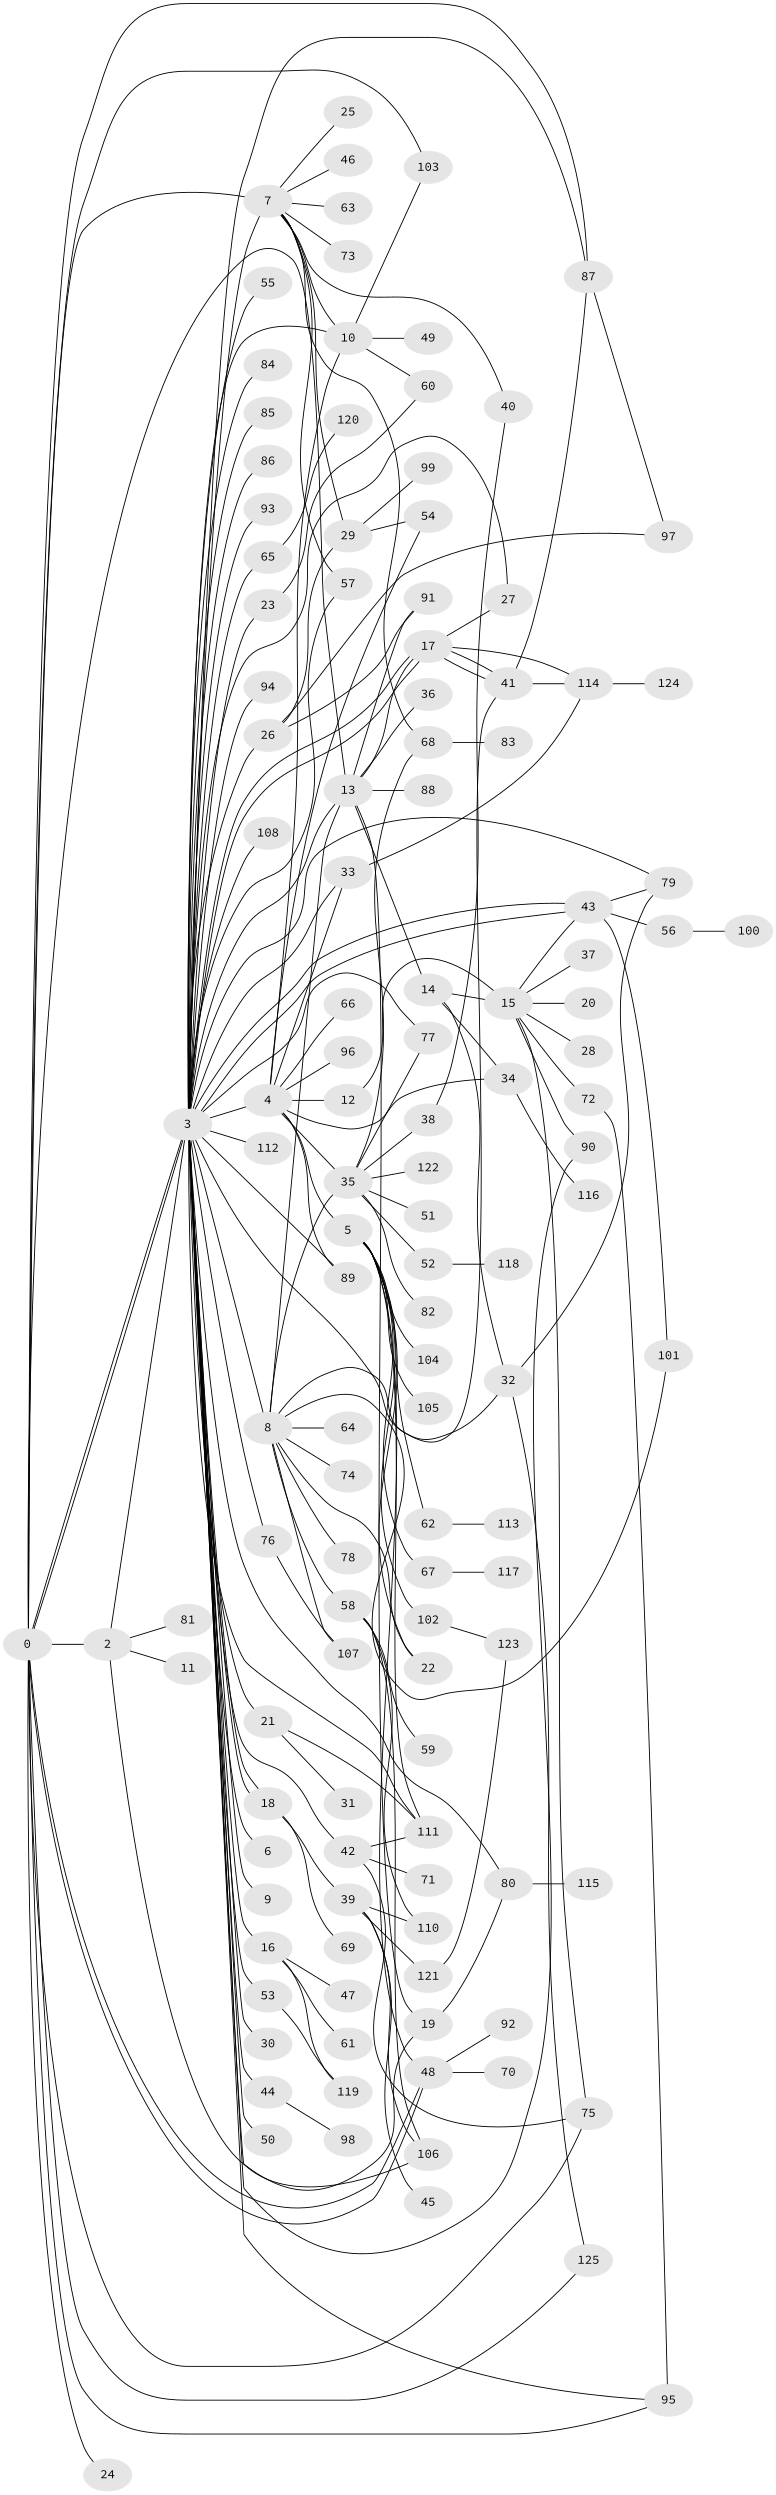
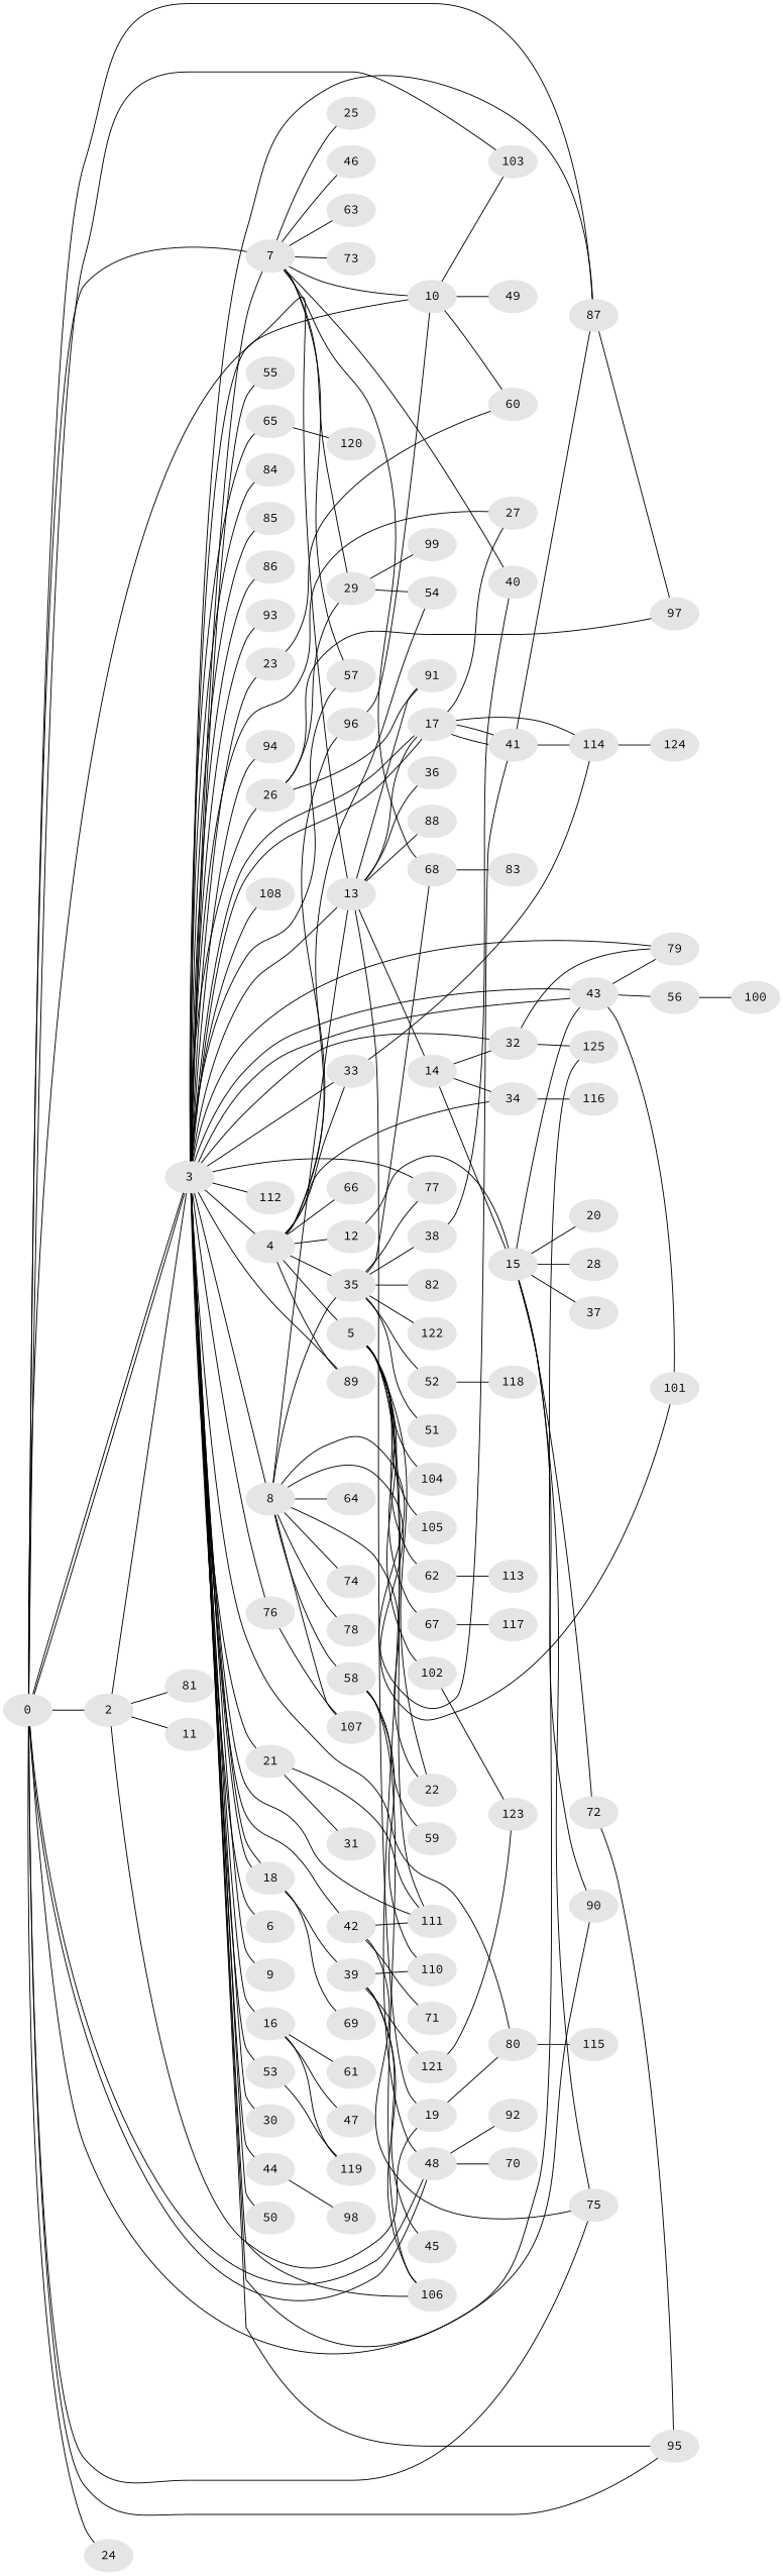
  graph {
    fontname="Source Code Pro"
    rankdir=LR
    node [color=gray90 fontname="Source Code Pro" style=filled]
    edge [fontname="Source Code Pro"]
    n1 [label=0]
    2
    3
    7
    13
    24
    48
    75
    87
    95
    103
    125
    11
    19
    81
    4
    6
    8
    9
    10
    16
    17
    18
    21
    23
    26
    27
    30
    32
    33
    42
    43
    44
    50
    53
    55
    57
    65
    76
    77
    79
    80
    84
    85
    86
    89
    90
    93
    94
    106
    108
    111
    112
    25
    29
    40
    46
    63
    68
    73
    14
    36
    88
    91
    70
    92
    97
    5
    12
    34
    35
    54
    66
    96
    22
    41
    58
    64
    74
    78
    101
    107
    49
    60
    47
    61
    119
    114
    39
    69
    31
    71
    56
    98
    120
    115
    62
    67
    102
    104
    105
    15
    116
    38
    51
    52
    82
    122
    113
    117
    123
    99
    83
    110
    59
    20
    28
    37
    72
    124
    45
    121
    118
    100
    n1 -- 2
    n1 -- 3
    n1 -- 3
    n1 -- 7
    n1 -- 13
    n1 -- 24
    n1 -- 48
    n1 -- 48
    n1 -- 75
    n1 -- 87
    n1 -- 95
    n1 -- 103
    n1 -- 125
    2 -- 3
    2 -- 11
    2 -- 19
    2 -- 81
    3 -- 7
    3 -- 13
    3 -- 87
    3 -- 95
    3 -- 4
    3 -- 6
    3 -- 8
    3 -- 9
    3 -- 10
    3 -- 16
    3 -- 17
    3 -- 17
    3 -- 18
    3 -- 18
    3 -- 21
    3 -- 23
    3 -- 26
    3 -- 27
    3 -- 30
    3 -- 32
    3 -- 33
    3 -- 42
    3 -- 43
    3 -- 43
    3 -- 44
    3 -- 50
    3 -- 53
    3 -- 55
    3 -- 57
    3 -- 65
    3 -- 76
    3 -- 77
    3 -- 79
    3 -- 80
    3 -- 84
    3 -- 85
    3 -- 86
    3 -- 89
    3 -- 90
    3 -- 93
    3 -- 94
    3 -- 106
    3 -- 108
    3 -- 111
    3 -- 112
    7 -- 10
    7 -- 57
    7 -- 25
    7 -- 29
    7 -- 40
    7 -- 46
    7 -- 63
    7 -- 68
    7 -- 73
    13 -- 19
    13 -- 17
    13 -- 14
    13 -- 36
    13 -- 88
    13 -- 91
    48 -- 70
    48 -- 92
    87 -- 97
    19 -- 80
-   4 -- 10
+   96 -- 10
    4 -- 33
    4 -- 89
    4 -- 5
    4 -- 12
    4 -- 34
    4 -- 35
    4 -- 54
    4 -- 66
    4 -- 96
    8 -- 13
    8 -- 35
    8 -- 22
    8 -- 41
    8 -- 58
    8 -- 64
    8 -- 74
    8 -- 78
    8 -- 101
    8 -- 107
    10 -- 103
    10 -- 49
    10 -- 60
    16 -- 47
    16 -- 61
    16 -- 119
    17 -- 27
    17 -- 41
    17 -- 41
    17 -- 114
    18 -- 39
    18 -- 69
    21 -- 111
    21 -- 31
    23 -- 60
    26 -- 29
    26 -- 91
    26 -- 97
    32 -- 125
    32 -- 79
    33 -- 114
    42 -- 75
    42 -- 111
    42 -- 71
    43 -- 79
    43 -- 101
    43 -- 56
    44 -- 98
    53 -- 119
    65 -- 120
    76 -- 107
    80 -- 115
    29 -- 54
    29 -- 99
    68 -- 83
    14 -- 32
    14 -- 34
    14 -- 15
    5 -- 48
    5 -- 111
    5 -- 22
    5 -- 62
    5 -- 67
    5 -- 102
    5 -- 104
    5 -- 105
    12 -- 15
    34 -- 116
    35 -- 77
    35 -- 68
    35 -- 38
    35 -- 51
    35 -- 52
    35 -- 82
    35 -- 122
    41 -- 87
    41 -- 114
    58 -- 106
    58 -- 110
    58 -- 59
    114 -- 124
    39 -- 106
    39 -- 110
    39 -- 45
    39 -- 121
    56 -- 100
    62 -- 113
    67 -- 117
    102 -- 123
    15 -- 75
    15 -- 43
    15 -- 90
    15 -- 20
    15 -- 28
    15 -- 37
    15 -- 72
    38 -- 40
    52 -- 118
    72 -- 95
    121 -- 123
  }
